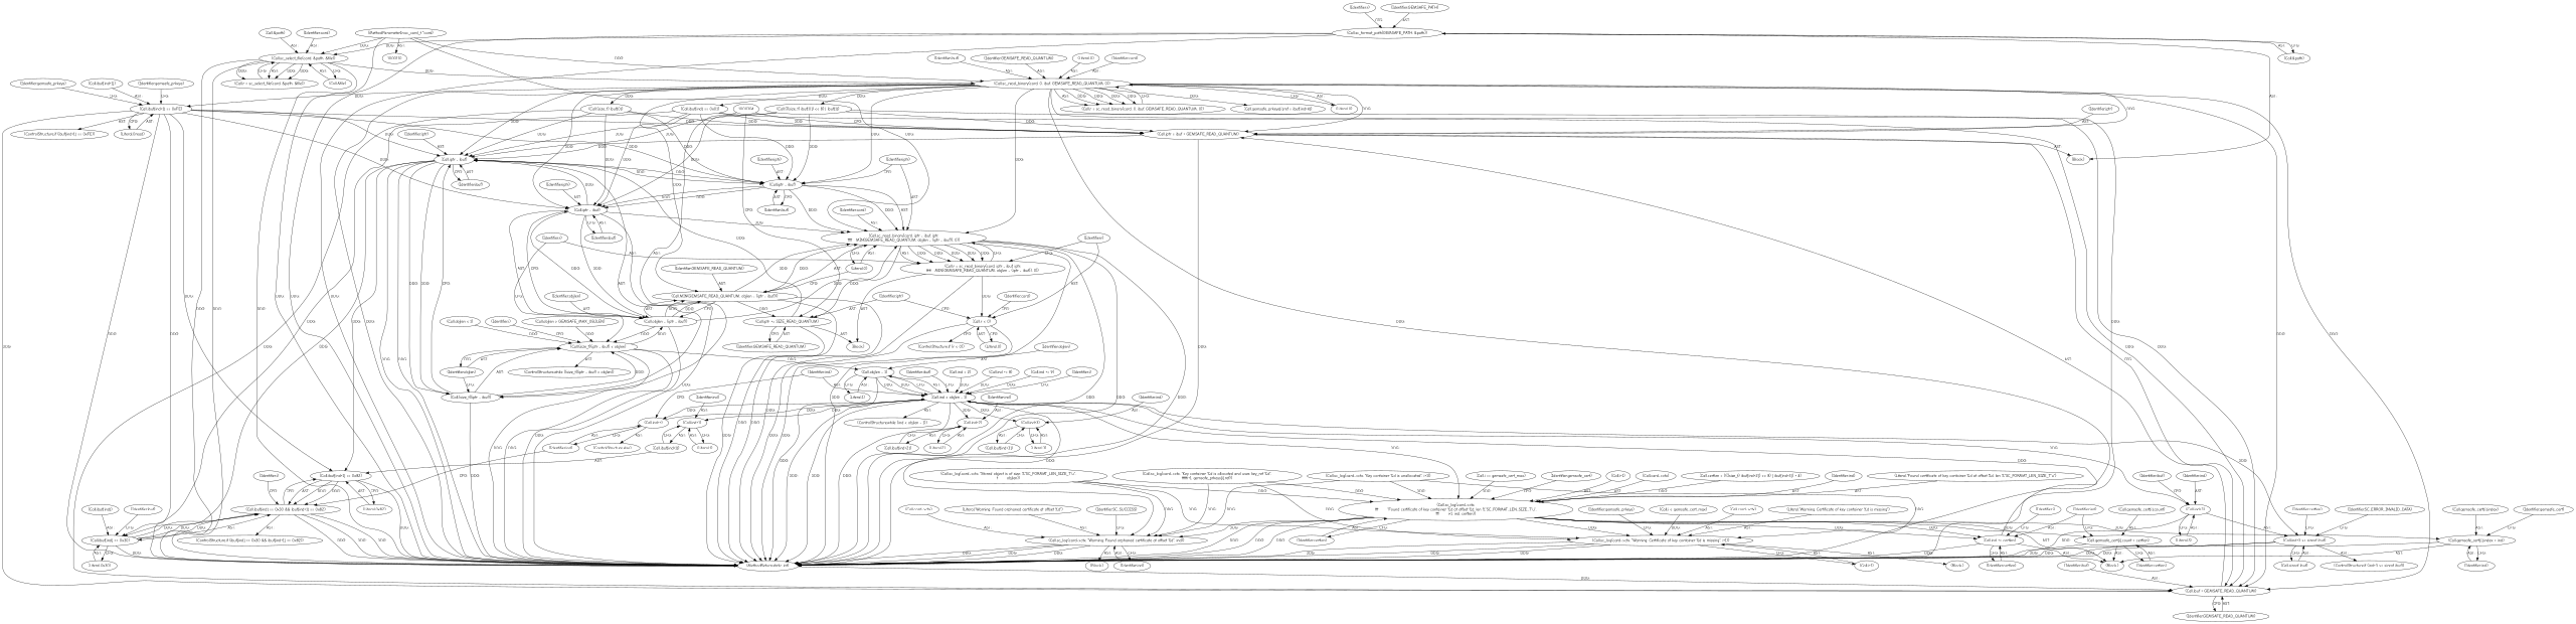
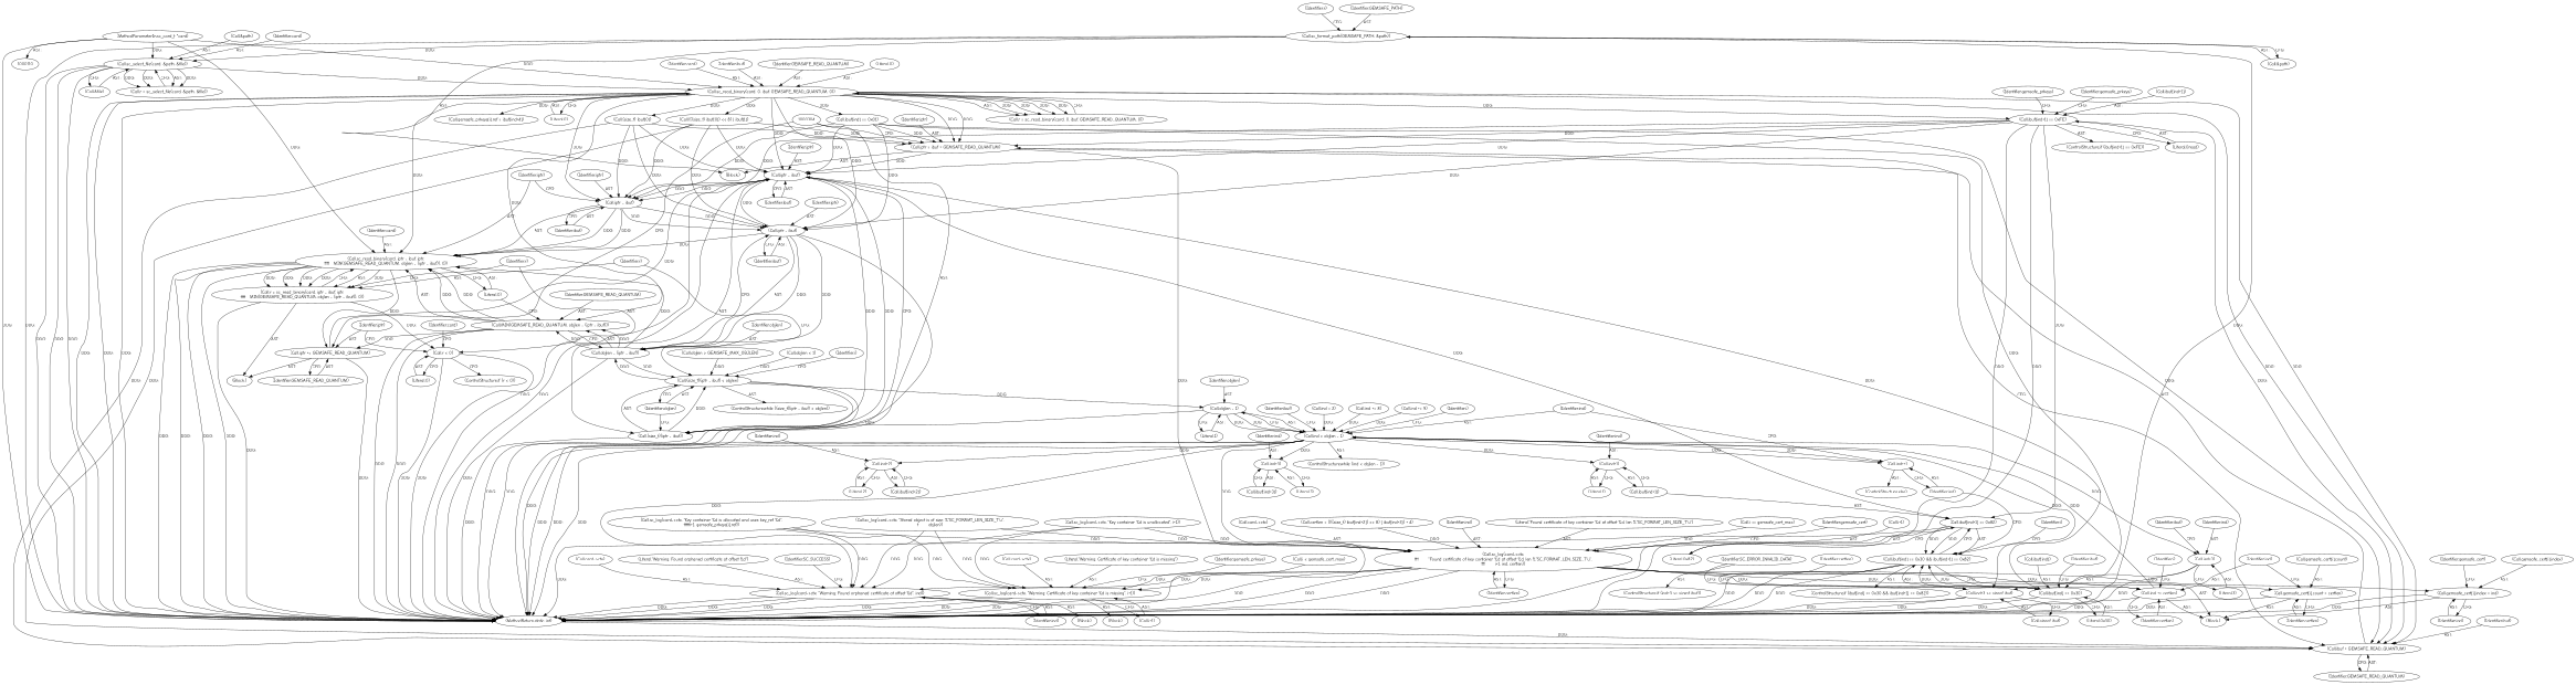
  digraph {
    fontname="Comic Neue"
    node [fontname="Comic Neue"]
    edge [fontname="Comic Neue"]
    n1 [label="(Call,ibuf[ind+1] == 0xFE)"]
    n2 [label="(Call,iptr = ibuf + GEMSAFE_READ_QUANTUM)"]
    n3 [label="(Call,iptr - ibuf)"]
    n4 [label="(Call,iptr - ibuf)"]
    n5 [label="(Call,iptr - ibuf)"]
    n6 [label="(Call,ibuf[ind+1] == 0x82)"]
    n7 [label="(Call,ibuf + GEMSAFE_READ_QUANTUM)"]
    n8 [label="(MethodReturn,static int)"]
    n9 [label="(ControlStructure,if (ibuf[ind+1] == 0xFE))"]
    n10 [label="(Literal,0read)"]
    n11 [label="(Block,)"]
    n12 [label="(Call,(size_t)(iptr - ibuf))"]
    n13 [label="(Call,ibuf[ind] == 0x30)"]
    n14 [label="(Identifier,ibuf)"]
    n15 [label="(Call,sc_read_binary(card, iptr - ibuf, iptr,\n\t\t\t\t   MIN(GEMSAFE_READ_QUANTUM, objlen - (iptr - ibuf)), 0))"]
    n16 [label="(Identifier,ibuf)"]
    n17 [label="(Call,objlen - (iptr - ibuf))"]
    n18 [label="(Identifier,ibuf)"]
    n19 [label="(Call,ibuf[ind] == 0x30 && ibuf[ind+1] == 0x82)"]
    n20 [label="(Literal,0x82)"]
    n21 [label="(Identifier,GEMSAFE_READ_QUANTUM)"]
    n22 [label="(Call,sc_read_binary(card, 0, ibuf, GEMSAFE_READ_QUANTUM, 0))"]
    n23 [label="(Call,MIN(GEMSAFE_READ_QUANTUM, objlen - (iptr - ibuf)))"]
    n24 [label="(Call,r = sc_read_binary(card, 0, ibuf, GEMSAFE_READ_QUANTUM, 0))"]
    n25 [label="(Call,ibuf[ind] == 0x01)"]
    n26 [label="(Call,gemsafe_prkeys[i].ref = ibuf[ind+4])"]
    n27 [label="(Call,(size_t) ibuf[0])"]
    n28 [label="(Literal,0)"]
    n29 [label="(Call,(((size_t) ibuf[0]) << 8) | ibuf[1])"]
    n30 [label="(Call,r = sc_read_binary(card, iptr - ibuf, iptr,\n\t\t\t\t   MIN(GEMSAFE_READ_QUANTUM, objlen - (iptr - ibuf)), 0))"]
-   n31 [label="(Call,iptr += SIZE_READ_QUANTUM)"]
+   n31 [label="(Call,iptr += GEMSAFE_READ_QUANTUM)"]
    n32 [label="(Literal,0)"]
    n33 [label="(Call,sc_select_file(card, &path, &file))"]
    n34 [label="(Call,r = sc_select_file(card, &path, &file))"]
    n35 [label="(Call,&file)"]
    n36 [label="(MethodParameterIn,sc_card_t *card)"]
    1000110
    n38 [label="(Call,sc_format_path(GEMSAFE_PATH, &path))"]
    n39 [label="(Call,&path)"]
    n40 [label="(Call,(size_t)(iptr - ibuf) < objlen)"]
    n41 [label="(Literal,0x30)"]
    n42 [label="(Call,objlen - 1)"]
    n43 [label="(Identifier,objlen)"]
    n44 [label="(ControlStructure,while ((size_t)(iptr - ibuf) < objlen))"]
    n45 [label="(Call,ind < objlen - 1)"]
    n46 [label="(Literal,1)"]
    n47 [label="(Call,r < 0)"]
    n48 [label="(Block,)"]
    n49 [label="(Identifier,GEMSAFE_READ_QUANTUM)"]
    n50 [label="(ControlStructure,if (r < 0))"]
    n51 [label="(Literal,0)"]
    n52 [label="(Call,ind+1)"]
    n53 [label="(Call,sc_log(card->ctx, \"Warning: Found orphaned certificate at offset %d\", ind))"]
    n54 [label="(Call,ind+3 >= sizeof ibuf)"]
    n55 [label="(Call,ind+3)"]
    n56 [label="(Call,ind+2)"]
    n57 [label="(Call,ind+3)"]
    n58 [label="(Call,sc_log(card->ctx,\n\t\t\t       \"Found certificate of key container %d at offset %d, len %\"SC_FORMAT_LEN_SIZE_T\"u\",\n\t\t\t       i+1, ind, certlen))"]
    n59 [label="(Call,ind++)"]
    n60 [label="(ControlStructure,while (ind < objlen - 1))"]
    n61 [label="(Call,ibuf[ind+1])"]
    n62 [label="(Literal,1)"]
    n63 [label="(Block,)"]
    n64 [label="(Identifier,ind)"]
    n65 [label="(Call,sizeof ibuf)"]
    n66 [label="(ControlStructure,if (ind+3 >= sizeof ibuf))"]
    n67 [label="(Literal,3)"]
    n68 [label="(Literal,2)"]
    n69 [label="(Call,ibuf[ind+2])"]
    n70 [label="(Literal,3)"]
    n71 [label="(Call,ibuf[ind+3])"]
    n72 [label="(Call,gemsafe_cert[i].index = ind)"]
    n73 [label="(Call,gemsafe_cert[i].count = certlen)"]
    n74 [label="(Call,ind += certlen)"]
    n75 [label="(Call,sc_log(card->ctx, \"Warning: Certificate of key container %d is missing\", i+1))"]
    n76 [label="(Block,)"]
    n77 [label="(Identifier,certlen)"]
    n78 [label="(ControlStructure,else)"]
    n79 [label="(Identifier,ind)"]
    n80 [label="(Identifier,ind)"]
    n81 [label="(Identifier,certlen)"]
    n82 [label="(Identifier,certlen)"]
    n83 [label="(Call,i+1)"]
    n84 [label="(Block,)"]
    n85 [label="(ControlStructure,if (ibuf[ind] == 0x30 && ibuf[ind+1] == 0x82))"]
    n86 [label="(Identifier,ibuf)"]
    n87 [label="(Identifier,iptr)"]
    n88 [label="(Identifier,r)"]
    n89 [label="(Call,card->ctx)"]
    n90 [label="(Identifier,card)"]
    n91 [label="(Call,card->ctx)"]
    n92 [label="(Literal,0)"]
    n93 [label="(Identifier,ind)"]
    n94 [label="(Call,objlen < 1)"]
    n95 [label="(Identifier,certlen)"]
    n96 [label="(Identifier,ind)"]
    n97 [label="(Identifier,gemsafe_prkeys)"]
    n98 [label="(Call,&path)"]
    n99 [label="(Call,gemsafe_cert[i].count)"]
    n100 [label="(Identifier,r)"]
    n101 [label="(Identifier,ind)"]
    n102 [label="(Identifier,i)"]
    n103 [label="(Call,ibuf[ind+1])"]
    n104 [label="(Identifier,gemsafe_prkeys)"]
    n105 [label="(Identifier,iptr)"]
    n106 [label="(Identifier,ibuf)"]
    n107 [label="(Call,sc_log(card->ctx, \"Key container %d is allocated and uses key_ref %d\",\n\t\t\t\t\ti+1, gemsafe_prkeys[i].ref))"]
    n108 [label="(Identifier,iptr)"]
    n109 [label="(Call,ind = 2)"]
    n110 [label="(Call,certlen = ((((size_t) ibuf[ind+2]) << 8) | ibuf[ind+3]) + 4)"]
    n111 [label="(Call,sc_log(card->ctx, \"Stored object is of size: %\"SC_FORMAT_LEN_SIZE_T\"u\",\n\t       objlen))"]
    n112 [label="(Identifier,ind)"]
    n113 [label="(Call,sc_log(card->ctx, \"Key container %d is unallocated\", i+1))"]
    n114 [label="(Call,ind += 8)"]
    n115 [label="(Call,ibuf[ind])"]
    n116 [label="(Identifier,i)"]
    n117 [label="(Identifier,GEMSAFE_READ_QUANTUM)"]
    n118 [label="(Literal,\"Found certificate of key container %d at offset %d, len %\"SC_FORMAT_LEN_SIZE_T\"u\")"]
    n119 [label="(Call,i == gemsafe_cert_max)"]
    n120 [label="(Identifier,ibuf)"]
    n121 [label="(Call,objlen > GEMSAFE_MAX_OBJLEN)"]
    n122 [label="(Call,gemsafe_cert[i].index)"]
    n123 [label="(Identifier,iptr)"]
    n124 [label="(Identifier,card)"]
    n125 [label="(Identifier,ibuf)"]
    n126 [label="(Identifier,card)"]
    n127 [label="(Identifier,i)"]
    n128 [label="(Literal,\"Warning: Found orphaned certificate at offset %d\")"]
    n129 [label="(Identifier,ind)"]
    n130 [label="(Identifier,iptr)"]
    n131 [label="(Identifier,objlen)"]
    n132 [label="(Identifier,iptr)"]
    n133 [label="(Identifier,gemsafe_cert)"]
    n134 [label="(Identifier,GEMSAFE_READ_QUANTUM)"]
    n135 [label="(Identifier,GEMSAFE_PATH)"]
    n136 [label="(Identifier,ibuf)"]
    n137 [label="(Call,ind += 9)"]
    n138 [label="(Identifier,objlen)"]
    n139 [label="(Identifier,card)"]
    n140 [label="(Identifier,SC_ERROR_INVALID_DATA)"]
    n141 [label="(Identifier,gemsafe_prkeys)"]
    n142 [label="(Identifier,ind)"]
    n143 [label="(Identifier,i)"]
    n144 [label="(Call,i < gemsafe_cert_max)"]
    n145 [label="(Identifier,gemsafe_cert)"]
    n146 [label="(Identifier,r)"]
    n147 [label="(Call,card->ctx)"]
    n148 [label="(Call,i+1)"]
    n149 [label="(Literal,\"Warning: Certificate of key container %d is missing\")"]
    n150 [label="(Identifier,SC_SUCCESS)"]
    n151 [label="(Identifier,ind)"]
    1000304
    n1 -> n2 [label="DDG: "]
    n1 -> n3 [label="DDG: "]
    n1 -> n4 [label="DDG: "]
    n1 -> n5 [label="DDG: "]
    n1 -> n6 [label="DDG: "]
    n1 -> n7 [label="DDG: "]
    n1 -> n8 [label="DDG: "]
    n1 -> n8 [label="DDG: "]
    n1 -> n9 [label="AST: "]
    n1 -> n10 [label="CFG: "]
    n2 -> n3 [label="DDG: "]
    n2 -> n7 [label="CFG: "]
    n2 -> n8 [label="DDG: "]
    n2 -> n11 [label="AST: "]
    n3 -> n4 [label="DDG: "]
    n3 -> n4 [label="DDG: "]
    n3 -> n6 [label="DDG: "]
    n3 -> n8 [label="DDG: "]
    n3 -> n8 [label="DDG: "]
    n3 -> n12 [label="AST: "]
    n3 -> n12 [label="DDG: "]
    n3 -> n12 [label="DDG: "]
    n3 -> n13 [label="DDG: "]
    n3 -> n14 [label="CFG: "]
    n4 -> n5 [label="DDG: "]
    n4 -> n5 [label="DDG: "]
    n4 -> n15 [label="AST: "]
    n4 -> n15 [label="DDG: "]
    n4 -> n15 [label="DDG: "]
    n4 -> n16 [label="CFG: "]
    n5 -> n3 [label="DDG: "]
    n5 -> n8 [label="DDG: "]
    n5 -> n15 [label="DDG: "]
    n5 -> n17 [label="AST: "]
    n5 -> n17 [label="DDG: "]
    n5 -> n17 [label="DDG: "]
    n5 -> n18 [label="CFG: "]
    n6 -> n8 [label="DDG: "]
    n6 -> n19 [label="AST: "]
    n6 -> n19 [label="DDG: "]
    n6 -> n19 [label="DDG: "]
    n6 -> n20 [label="CFG: "]
    n7 -> n2 [label="AST: "]
    n7 -> n21 [label="CFG: "]
    n8 -> n7 [label="DDG: "]
    n10 -> n1 [label="AST: "]
    n12 -> n3 [label="CFG: "]
    n12 -> n8 [label="DDG: "]
    n12 -> n40 [label="AST: "]
    n12 -> n40 [label="DDG: "]
    n13 -> n8 [label="DDG: "]
    n13 -> n19 [label="AST: "]
    n13 -> n19 [label="DDG: "]
    n13 -> n19 [label="DDG: "]
    n13 -> n41 [label="CFG: "]
    n14 -> n3 [label="AST: "]
    n15 -> n8 [label="DDG: "]
    n15 -> n8 [label="DDG: "]
    n15 -> n8 [label="DDG: "]
    n15 -> n8 [label="DDG: "]
    n15 -> n30 [label="AST: "]
    n15 -> n30 [label="DDG: "]
    n15 -> n30 [label="DDG: "]
    n15 -> n30 [label="DDG: "]
    n15 -> n30 [label="DDG: "]
    n15 -> n30 [label="DDG: "]
    n15 -> n31 [label="DDG: "]
    n15 -> n32 [label="CFG: "]
    n16 -> n4 [label="AST: "]
    n17 -> n5 [label="CFG: "]
    n17 -> n8 [label="DDG: "]
    n17 -> n15 [label="DDG: "]
    n17 -> n23 [label="AST: "]
    n17 -> n23 [label="DDG: "]
    n17 -> n23 [label="DDG: "]
    n17 -> n40 [label="DDG: "]
    n18 -> n5 [label="AST: "]
    n19 -> n6 [label="CFG: "]
    n19 -> n8 [label="DDG: "]
    n19 -> n8 [label="DDG: "]
    n19 -> n8 [label="DDG: "]
-   n19 -> n13 [label="DDG: "]
+   n19 -> n13 [label="CFG: "]
    n19 -> n85 [label="AST: "]
    n20 -> n6 [label="AST: "]
    n21 -> n7 [label="AST: "]
    n22 -> n1 [label="DDG: "]
    n22 -> n2 [label="DDG: "]
    n22 -> n2 [label="DDG: "]
    n22 -> n3 [label="DDG: "]
    n22 -> n4 [label="DDG: "]
    n22 -> n5 [label="DDG: "]
    n22 -> n7 [label="DDG: "]
    n22 -> n7 [label="DDG: "]
    n22 -> n8 [label="DDG: "]
    n22 -> n8 [label="DDG: "]
    n22 -> n8 [label="DDG: "]
    n22 -> n15 [label="DDG: "]
    n22 -> n23 [label="DDG: "]
    n22 -> n24 [label="AST: "]
    n22 -> n24 [label="DDG: "]
    n22 -> n24 [label="DDG: "]
    n22 -> n24 [label="DDG: "]
    n22 -> n24 [label="DDG: "]
    n22 -> n25 [label="DDG: "]
    n22 -> n26 [label="DDG: "]
    n22 -> n27 [label="DDG: "]
    n22 -> n28 [label="CFG: "]
    n22 -> n29 [label="DDG: "]
    n23 -> n8 [label="DDG: "]
    n23 -> n8 [label="DDG: "]
    n23 -> n15 [label="AST: "]
    n23 -> n15 [label="DDG: "]
    n23 -> n15 [label="DDG: "]
    n23 -> n17 [label="CFG: "]
    n23 -> n31 [label="DDG: "]
    n24 -> n22 [label="CFG: "]
    n25 -> n2 [label="DDG: "]
    n25 -> n3 [label="DDG: "]
    n25 -> n4 [label="DDG: "]
    n25 -> n5 [label="DDG: "]
    n25 -> n7 [label="DDG: "]
    n25 -> n13 [label="DDG: "]
    n27 -> n2 [label="DDG: "]
    n27 -> n3 [label="DDG: "]
    n27 -> n4 [label="DDG: "]
    n27 -> n5 [label="DDG: "]
    n27 -> n7 [label="DDG: "]
    n28 -> n22 [label="AST: "]
    n29 -> n2 [label="DDG: "]
    n29 -> n3 [label="DDG: "]
    n29 -> n4 [label="DDG: "]
    n29 -> n5 [label="DDG: "]
    n29 -> n7 [label="DDG: "]
    n30 -> n8 [label="DDG: "]
    n30 -> n15 [label="CFG: "]
    n30 -> n47 [label="DDG: "]
    n30 -> n48 [label="AST: "]
    n31 -> n3 [label="DDG: "]
    n31 -> n8 [label="DDG: "]
    n31 -> n48 [label="AST: "]
    n31 -> n49 [label="CFG: "]
    n32 -> n15 [label="AST: "]
    n32 -> n23 [label="CFG: "]
    n33 -> n8 [label="DDG: "]
    n33 -> n8 [label="DDG: "]
    n33 -> n8 [label="DDG: "]
    n33 -> n22 [label="DDG: "]
    n33 -> n34 [label="AST: "]
    n33 -> n34 [label="DDG: "]
    n33 -> n34 [label="DDG: "]
    n33 -> n34 [label="DDG: "]
    n33 -> n35 [label="CFG: "]
    n34 -> n33 [label="CFG: "]
    n35 -> n33 [label="AST: "]
    n36 -> n8 [label="DDG: "]
    n36 -> n15 [label="DDG: "]
    n36 -> n22 [label="DDG: "]
    n36 -> n33 [label="DDG: "]
    n36 -> 1000110 [label="AST: "]
    n38 -> n8 [label="DDG: "]
    n38 -> n8 [label="DDG: "]
    n38 -> n11 [label="AST: "]
    n38 -> n33 [label="DDG: "]
    n38 -> n39 [label="CFG: "]
    n39 -> n38 [label="AST: "]
    n40 -> n8 [label="DDG: "]
    n40 -> n8 [label="DDG: "]
    n40 -> n17 [label="DDG: "]
    n40 -> n42 [label="DDG: "]
    n40 -> n43 [label="CFG: "]
    n40 -> n44 [label="AST: "]
    n41 -> n13 [label="AST: "]
    n42 -> n8 [label="DDG: "]
    n42 -> n45 [label="AST: "]
    n42 -> n45 [label="DDG: "]
    n42 -> n45 [label="DDG: "]
    n42 -> n46 [label="CFG: "]
    n43 -> n12 [label="CFG: "]
    n43 -> n40 [label="AST: "]
    n45 -> n8 [label="DDG: "]
    n45 -> n8 [label="DDG: "]
    n45 -> n8 [label="DDG: "]
    n45 -> n42 [label="CFG: "]
    n45 -> n52 [label="DDG: "]
    n45 -> n53 [label="DDG: "]
    n45 -> n54 [label="DDG: "]
    n45 -> n55 [label="DDG: "]
    n45 -> n56 [label="DDG: "]
    n45 -> n57 [label="DDG: "]
    n45 -> n58 [label="DDG: "]
    n45 -> n59 [label="DDG: "]
    n45 -> n60 [label="AST: "]
    n46 -> n42 [label="AST: "]
    n47 -> n8 [label="DDG: "]
    n47 -> n8 [label="DDG: "]
    n47 -> n50 [label="CFG: "]
    n47 -> n51 [label="CFG: "]
    n49 -> n31 [label="AST: "]
    n51 -> n47 [label="AST: "]
    n52 -> n61 [label="AST: "]
    n52 -> n62 [label="CFG: "]
    n53 -> n8 [label="DDG: "]
    n53 -> n8 [label="DDG: "]
    n53 -> n8 [label="DDG: "]
    n53 -> n63 [label="AST: "]
    n53 -> n64 [label="CFG: "]
    n54 -> n8 [label="DDG: "]
    n54 -> n8 [label="DDG: "]
    n54 -> n65 [label="CFG: "]
-   n54 -> n66 [label="AST: "]
+   n140 -> n66 [label="AST: "]
    n55 -> n8 [label="DDG: "]
    n55 -> n54 [label="AST: "]
    n55 -> n67 [label="CFG: "]
    n56 -> n68 [label="CFG: "]
    n56 -> n69 [label="AST: "]
    n57 -> n70 [label="CFG: "]
    n57 -> n71 [label="AST: "]
    n58 -> n8 [label="DDG: "]
    n58 -> n8 [label="DDG: "]
    n58 -> n8 [label="DDG: "]
    n58 -> n53 [label="DDG: "]
    n58 -> n72 [label="DDG: "]
    n58 -> n73 [label="DDG: "]
    n58 -> n74 [label="DDG: "]
    n58 -> n74 [label="DDG: "]
    n58 -> n75 [label="DDG: "]
    n58 -> n76 [label="AST: "]
    n58 -> n77 [label="CFG: "]
    n59 -> n45 [label="DDG: "]
    n59 -> n78 [label="AST: "]
    n59 -> n79 [label="CFG: "]
    n61 -> n6 [label="AST: "]
    n61 -> n52 [label="CFG: "]
    n62 -> n52 [label="AST: "]
    n64 -> n53 [label="AST: "]
    n65 -> n54 [label="AST: "]
    n67 -> n55 [label="AST: "]
    n68 -> n56 [label="AST: "]
    n69 -> n56 [label="CFG: "]
    n70 -> n57 [label="AST: "]
    n71 -> n57 [label="CFG: "]
    n72 -> n8 [label="DDG: "]
    n72 -> n76 [label="AST: "]
    n72 -> n80 [label="CFG: "]
    n73 -> n8 [label="DDG: "]
    n73 -> n76 [label="AST: "]
    n73 -> n81 [label="CFG: "]
    n74 -> n8 [label="DDG: "]
    n74 -> n45 [label="DDG: "]
    n74 -> n76 [label="AST: "]
    n74 -> n82 [label="CFG: "]
    n75 -> n8 [label="DDG: "]
    n75 -> n8 [label="DDG: "]
    n75 -> n8 [label="DDG: "]
    n75 -> n83 [label="CFG: "]
    n75 -> n84 [label="AST: "]
    n77 -> n58 [label="AST: "]
    n79 -> n19 [label="CFG: "]
    n79 -> n59 [label="AST: "]
    n80 -> n72 [label="AST: "]
    n81 -> n73 [label="AST: "]
    n82 -> n74 [label="AST: "]
    n83 -> n75 [label="AST: "]
    n86 -> n13 [label="CFG: "]
    n87 -> n31 [label="AST: "]
    n87 -> n47 [label="CFG: "]
    n88 -> n30 [label="AST: "]
    n88 -> n40 [label="CFG: "]
    n89 -> n53 [label="AST: "]
    n90 -> n47 [label="CFG: "]
    n91 -> n58 [label="AST: "]
    n92 -> n22 [label="AST: "]
    n93 -> n45 [label="AST: "]
    n93 -> n59 [label="CFG: "]
    n94 -> n40 [label="DDG: "]
    n95 -> n54 [label="CFG: "]
    n96 -> n52 [label="AST: "]
    n97 -> n1 [label="CFG: "]
    n98 -> n33 [label="AST: "]
    n99 -> n73 [label="AST: "]
    n100 -> n38 [label="CFG: "]
    n101 -> n57 [label="AST: "]
    n102 -> n45 [label="CFG: "]
    n103 -> n1 [label="AST: "]
    n104 -> n1 [label="CFG: "]
    n105 -> n4 [label="AST: "]
    n106 -> n45 [label="CFG: "]
    n107 -> n53 [label="DDG: "]
    n107 -> n58 [label="DDG: "]
    n107 -> n75 [label="DDG: "]
    n108 -> n2 [label="AST: "]
    n109 -> n45 [label="DDG: "]
    n110 -> n58 [label="DDG: "]
    n111 -> n53 [label="DDG: "]
    n111 -> n58 [label="DDG: "]
    n111 -> n75 [label="DDG: "]
    n112 -> n58 [label="AST: "]
    n113 -> n53 [label="DDG: "]
    n113 -> n58 [label="DDG: "]
    n113 -> n75 [label="DDG: "]
    n114 -> n45 [label="DDG: "]
    n115 -> n13 [label="AST: "]
    n116 -> n40 [label="CFG: "]
    n117 -> n23 [label="AST: "]
    n118 -> n58 [label="AST: "]
    n119 -> n58 [label="DDG: "]
    n120 -> n55 [label="CFG: "]
    n121 -> n40 [label="DDG: "]
    n122 -> n72 [label="AST: "]
    n123 -> n5 [label="AST: "]
    n124 -> n22 [label="AST: "]
    n125 -> n22 [label="AST: "]
    n126 -> n15 [label="AST: "]
    n127 -> n19 [label="CFG: "]
    n128 -> n53 [label="AST: "]
    n129 -> n73 [label="CFG: "]
    n129 -> n74 [label="AST: "]
    n130 -> n4 [label="CFG: "]
    n130 -> n15 [label="AST: "]
    n131 -> n42 [label="AST: "]
    n132 -> n3 [label="AST: "]
    n133 -> n58 [label="CFG: "]
    n134 -> n22 [label="AST: "]
    n135 -> n38 [label="AST: "]
    n136 -> n7 [label="AST: "]
    n137 -> n45 [label="DDG: "]
    n138 -> n17 [label="AST: "]
    n139 -> n33 [label="AST: "]
    n140 -> n54 [label="CFG: "]
    n141 -> n75 [label="CFG: "]
    n142 -> n55 [label="AST: "]
    n143 -> n74 [label="CFG: "]
    n144 -> n75 [label="DDG: "]
    n145 -> n72 [label="CFG: "]
    n146 -> n30 [label="CFG: "]
    n146 -> n47 [label="AST: "]
    n147 -> n75 [label="AST: "]
    n148 -> n58 [label="AST: "]
    n149 -> n75 [label="AST: "]
    n150 -> n53 [label="CFG: "]
    n151 -> n56 [label="AST: "]
    1000304 -> n2 [label="CFG: "]
    1000304 -> n12 [label="AST: "]
    1000304 -> n31 [label="CFG: "]
  }
